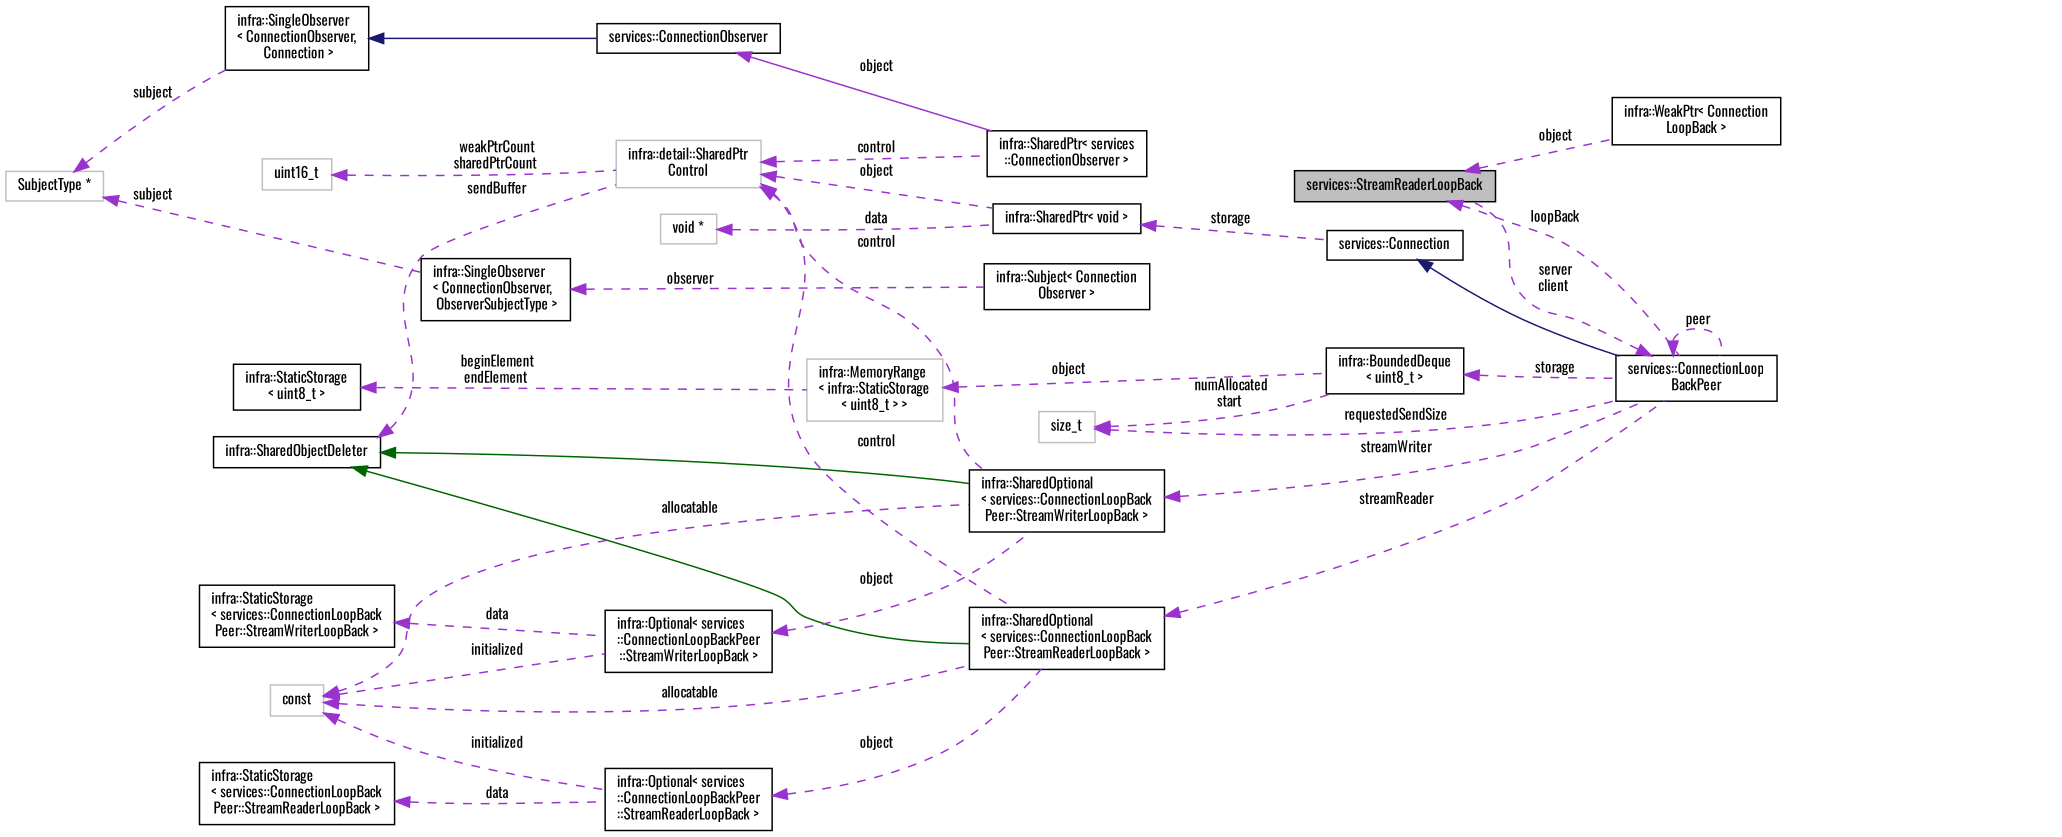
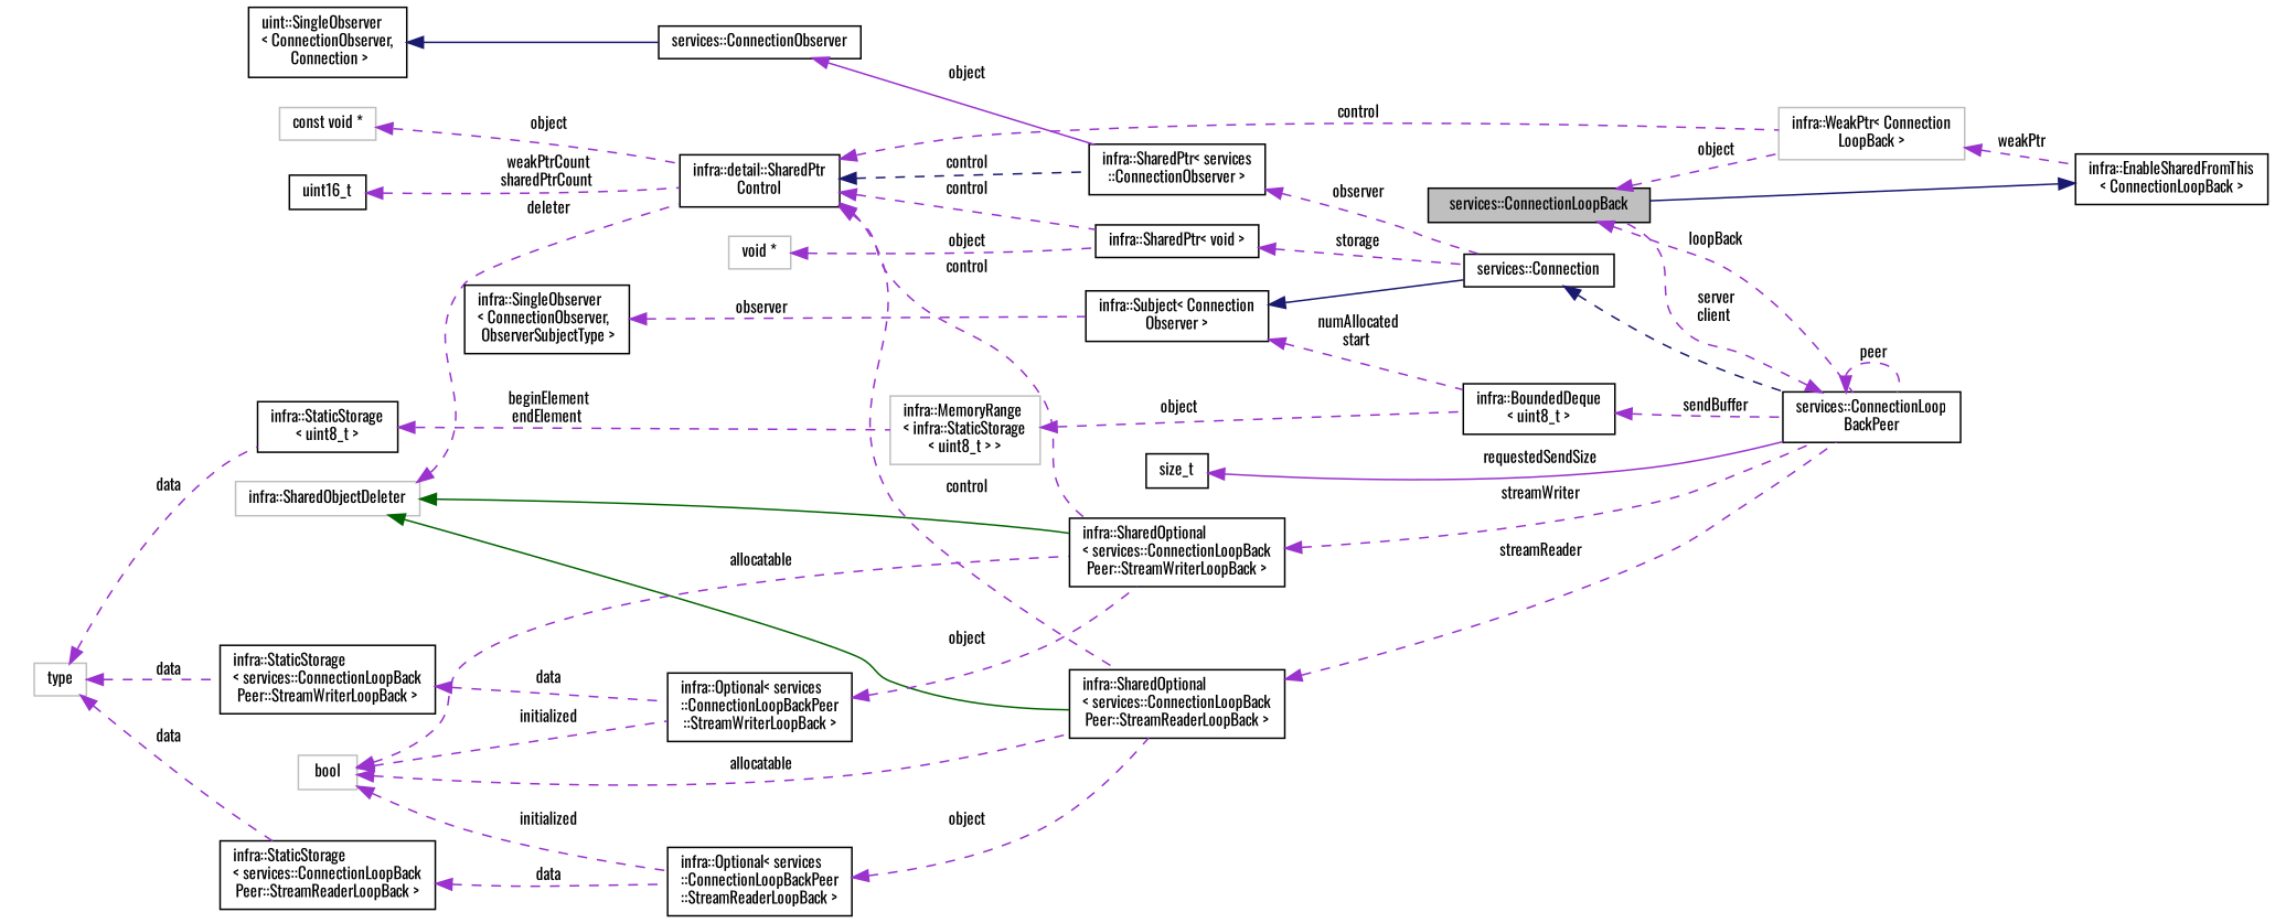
  digraph {
    fontname=Oswald
    rankdir=LR
    node [color=black fillcolor=white fontname=Oswald fontsize=10 shape=record style=filled]
    edge [color=darkorchid3 dir=back fontname=Oswald fontsize=10 labelfontname=Helvetica labelfontsize=10 style=dashed]
-   n1 [fillcolor=grey75 fontcolor=black height=0.2 label="services::StreamReaderLoopBack" width=0.4]
-   n2 [height=0.2 label="infra::WeakPtr\< Connection\lLoopBack \>" width=0.4]
+   n1 [fillcolor=grey75 fontcolor=black height=0.2 label="services::ConnectionLoopBack" width=0.4]
+   n2 [color=grey75 height=0.2 label="infra::WeakPtr\< Connection\lLoopBack \>" width=0.4]
    n3 [height=0.2 label="services::ConnectionLoop\lBackPeer" width=0.4]
-   n5 [color=grey75 height=0.2 label="infra::detail::SharedPtr\lControl" width=0.4]
+   n4 [height=0.2 label="infra::EnableSharedFromThis\l\< ConnectionLoopBack \>" width=0.4]
+   n5 [height=0.2 label="infra::detail::SharedPtr\lControl" width=0.4]
    n6 [height=0.2 label="infra::SharedPtr\< services\l::ConnectionObserver \>" width=0.4]
    n7 [height=0.2 label="infra::SharedPtr\< void \>" width=0.4]
    n8 [height=0.2 label="infra::SharedOptional\l\< services::ConnectionLoopBack\lPeer::StreamWriterLoopBack \>" width=0.4]
    n9 [height=0.2 label="infra::SharedOptional\l\< services::ConnectionLoopBack\lPeer::StreamReaderLoopBack \>" width=0.4]
    n10 [height=0.2 label="services::Connection" width=0.4]
-   n12 [color=grey75 height=0.2 label=uint16_t width=0.4]
-   n13 [height=0.2 label="infra::SharedObjectDeleter" width=0.4]
+   n11 [color=grey75 height=0.2 label="const void *" width=0.4]
+   n12 [height=0.2 label=uint16_t width=0.4]
+   n13 [color=grey75 height=0.2 label="infra::SharedObjectDeleter" width=0.4]
    n14 [height=0.2 label="infra::Subject\< Connection\lObserver \>" width=0.4]
    n15 [height=0.2 label="infra::SingleObserver\l\< ConnectionObserver,\l ObserverSubjectType \>" width=0.4]
-   n16 [color=grey75 height=0.2 label="SubjectType *" width=0.4]
-   n17 [height=0.2 label="infra::SingleObserver\l\< ConnectionObserver,\l Connection \>" width=0.4]
+   n17 [height=0.2 label="uint::SingleObserver\l\< ConnectionObserver,\l Connection \>" width=0.4]
    n18 [height=0.2 label="services::ConnectionObserver" width=0.4]
    n19 [color=grey75 height=0.2 label="void *" width=0.4]
    n20 [height=0.2 label="infra::Optional\< services\l::ConnectionLoopBackPeer\l::StreamWriterLoopBack \>" width=0.4]
    n21 [height=0.2 label="infra::StaticStorage\l\< services::ConnectionLoopBack\lPeer::StreamWriterLoopBack \>" width=0.4]
+   n22 [color=grey75 height=0.2 label=type width=0.4]
    n23 [height=0.2 label="infra::StaticStorage\l\< services::ConnectionLoopBack\lPeer::StreamReaderLoopBack \>" width=0.4]
    n24 [height=0.2 label="infra::StaticStorage\l\< uint8_t \>" width=0.4]
    n25 [height=0.2 label="infra::Optional\< services\l::ConnectionLoopBackPeer\l::StreamReaderLoopBack \>" width=0.4]
    n26 [color=grey75 height=0.2 label="infra::MemoryRange\l\< infra::StaticStorage\l\< uint8_t \> \>" width=0.4]
-   n27 [color=grey75 height=0.2 label=const width=0.4]
-   n28 [color=grey75 height=0.2 label=size_t width=0.4]
+   n27 [color=grey75 height=0.2 label=bool width=0.4]
+   n28 [height=0.2 label=size_t width=0.4]
    n29 [height=0.2 label="infra::BoundedDeque\l\< uint8_t \>" width=0.4]
    n1 -> n2 [label=" object"]
    n1 -> n3 [label=" loopBack"]
+   n2 -> n4 [label=" weakPtr"]
    n3 -> n1 [label=" server\nclient"]
    n3 -> n3 [label=" peer"]
-   n5 -> n6 [label=" control"]
-   n5 -> n7 [label=" object"]
+   n4 -> n1 [color=midnightblue style=solid]
+   n5 -> n2 [label=" control"]
+   n5 -> n6 [color=midnightblue label=" control"]
+   n5 -> n7 [label=" control"]
    n5 -> n8 [label=" control"]
    n5 -> n9 [label=" control"]
+   n6 -> n10 [label=" observer"]
    n7 -> n10 [label=" storage"]
    n8 -> n3 [label=" streamWriter"]
    n9 -> n3 [label=" streamReader"]
-   n10 -> n3 [color=midnightblue style=solid]
+   n10 -> n3 [color=midnightblue]
+   n11 -> n5 [label=" object"]
    n12 -> n5 [label=" weakPtrCount\nsharedPtrCount"]
-   n13 -> n5 [label=" sendBuffer"]
+   n13 -> n5 [label=" deleter"]
    n13 -> n8 [color=darkgreen style=solid]
    n13 -> n9 [color=darkgreen style=solid]
+   n14 -> n10 [color=midnightblue style=solid]
    n15 -> n14 [label=" observer"]
-   n16 -> n15 [label=" subject"]
-   n16 -> n17 [label=" subject"]
    n17 -> n18 [color=midnightblue style=solid]
    n18 -> n6 [label=" object" style=solid]
-   n19 -> n7 [label=" data"]
+   n19 -> n7 [label=" object"]
    n20 -> n8 [label=" object"]
    n21 -> n20 [label=" data"]
+   n22 -> n21 [label=" data"]
+   n22 -> n23 [label=" data"]
+   n22 -> n24 [label=" data"]
    n23 -> n25 [label=" data"]
    n24 -> n26 [label=" beginElement\nendElement"]
    n25 -> n9 [label=" object"]
    n26 -> n29 [label=" object"]
    n27 -> n8 [label=" allocatable"]
    n27 -> n9 [label=" allocatable"]
    n27 -> n20 [label=" initialized"]
    n27 -> n25 [label=" initialized"]
-   n28 -> n3 [label=" requestedSendSize"]
-   n28 -> n29 [label=" numAllocated\nstart"]
-   n29 -> n3 [label=" storage"]
+   n28 -> n3 [label=" requestedSendSize" style=solid]
+   n14 -> n29 [label=" numAllocated\nstart"]
+   n29 -> n3 [label=" sendBuffer"]
  }
